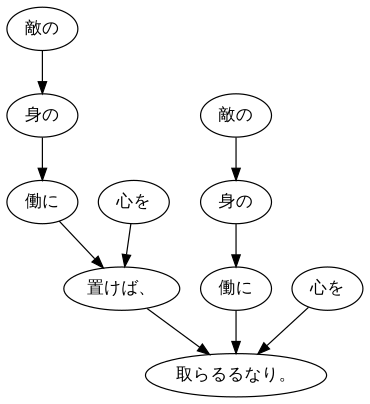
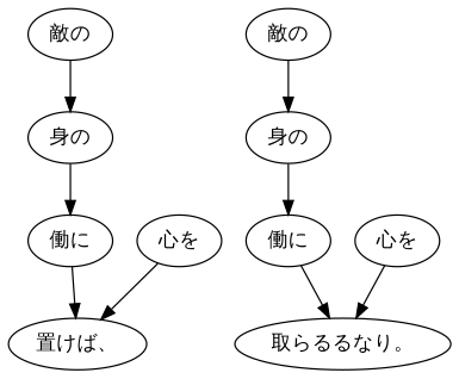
  digraph {
    fontname="Roboto Mono"
    node [fontname="Roboto Mono"]
    edge [fontname="Roboto Mono"]
    n1 [label="敵の"]
    n2 [label="身の"]
    n3 [label="働に"]
    n4 [label="置けば、"]
    n5 [label="心を"]
    n6 [label="取らるるなり。"]
    n7 [label="敵の"]
    n8 [label="身の"]
    n9 [label="働に"]
    n10 [label="心を"]
    n1 -> n2
    n2 -> n3
    n3 -> n4
-   n4 -> n6
    n5 -> n4
    n7 -> n8
    n8 -> n9
    n9 -> n6
    n10 -> n6
  }
